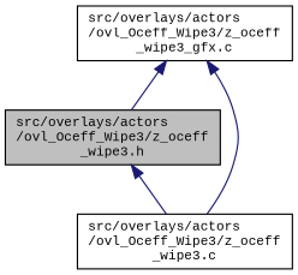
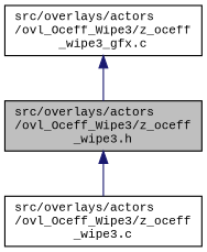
  digraph {
    fontname="Liberation Mono"
    node [color=black fillcolor=white fontname="Liberation Mono" fontsize=10 shape=record style=filled]
    edge [color=midnightblue dir=back fontname="Liberation Mono" fontsize=10 labelfontname=Helvetica labelfontsize=10 style=solid]
    n1 [fillcolor=grey75 fontcolor=black height=0.2 label="src/overlays/actors\l/ovl_Oceff_Wipe3/z_oceff\l_wipe3.h" width=0.4]
    n2 [height=0.2 label="src/overlays/actors\l/ovl_Oceff_Wipe3/z_oceff\l_wipe3.c" width=0.4]
    n3 [height=0.2 label="src/overlays/actors\l/ovl_Oceff_Wipe3/z_oceff\l_wipe3_gfx.c" width=0.4]
    n1 -> n2
    n3 -> n1
-   n3 -> n2
  }
